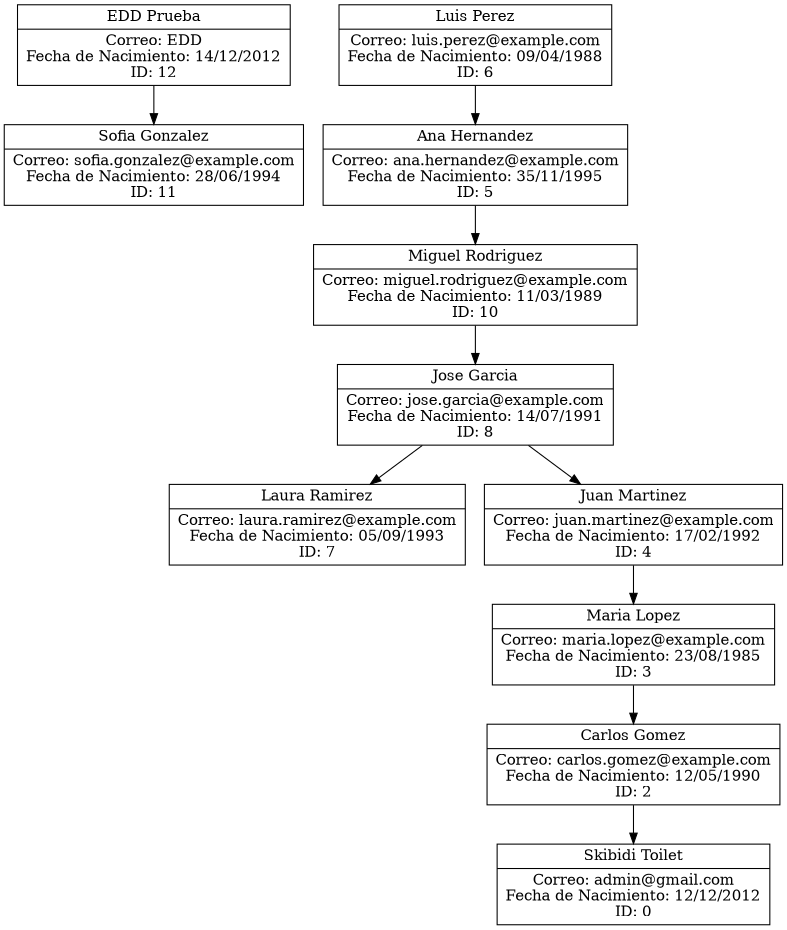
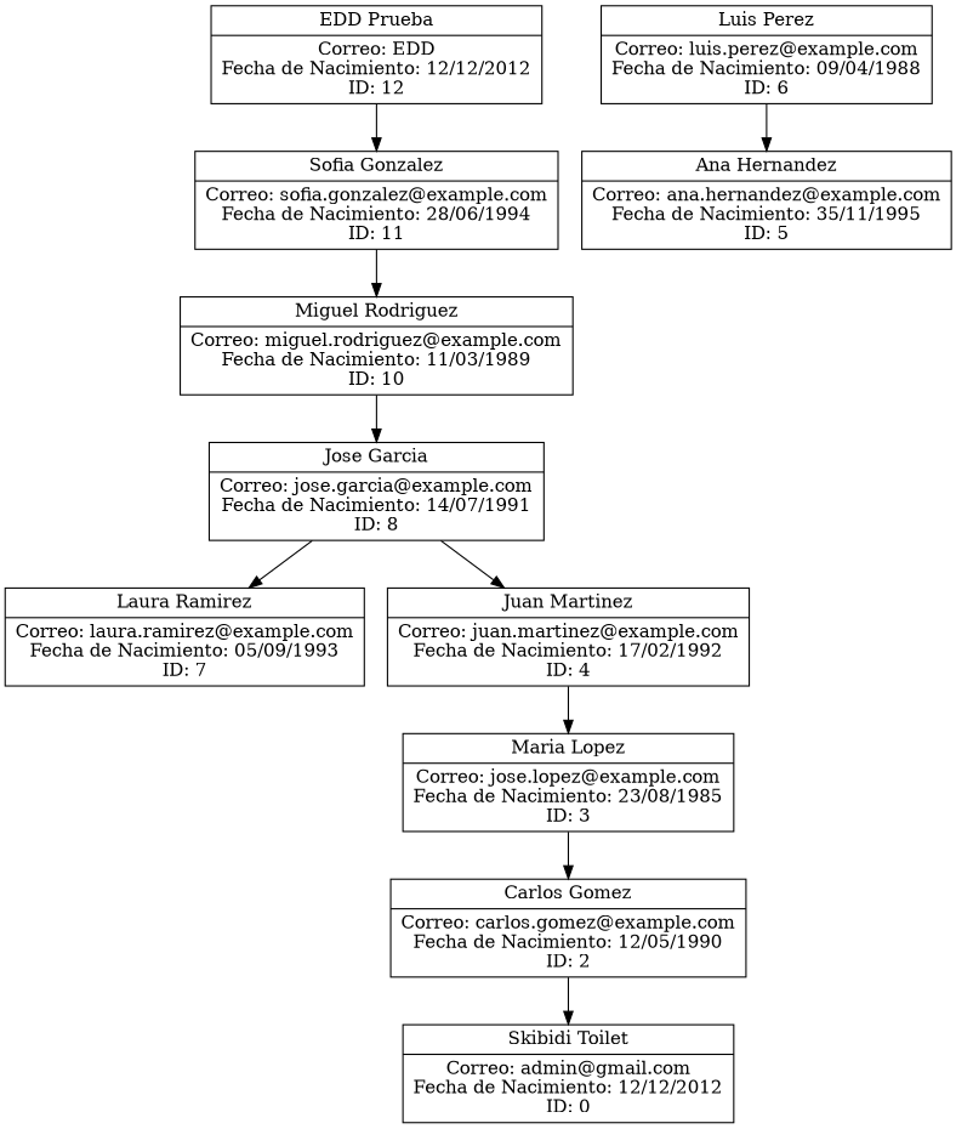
  digraph {
    node [shape=record]
-   n1 [label="{EDD Prueba|Correo: EDD\nFecha de Nacimiento: 14/12/2012\nID: 12}"]
+   n1 [label="{EDD Prueba|Correo: EDD\nFecha de Nacimiento: 12/12/2012\nID: 12}"]
    n2 [label="{Sofia Gonzalez|Correo: sofia.gonzalez@example.com\nFecha de Nacimiento: 28/06/1994\nID: 11}"]
    n3 [label="{Miguel Rodriguez|Correo: miguel.rodriguez@example.com\nFecha de Nacimiento: 11/03/1989\nID: 10}"]
    n4 [label="{Jose Garcia|Correo: jose.garcia@example.com\nFecha de Nacimiento: 14/07/1991\nID: 8}"]
    n5 [label="{Laura Ramirez|Correo: laura.ramirez@example.com\nFecha de Nacimiento: 05/09/1993\nID: 7}"]
    n6 [label="{Juan Martinez|Correo: juan.martinez@example.com\nFecha de Nacimiento: 17/02/1992\nID: 4}"]
    n7 [label="{Luis Perez|Correo: luis.perez@example.com\nFecha de Nacimiento: 09/04/1988\nID: 6}"]
    n8 [label="{Ana Hernandez|Correo: ana.hernandez@example.com\nFecha de Nacimiento: 35/11/1995\nID: 5}"]
-   n9 [label="{Maria Lopez|Correo: maria.lopez@example.com\nFecha de Nacimiento: 23/08/1985\nID: 3}"]
+   n9 [label="{Maria Lopez|Correo: jose.lopez@example.com\nFecha de Nacimiento: 23/08/1985\nID: 3}"]
    n10 [label="{Carlos Gomez|Correo: carlos.gomez@example.com\nFecha de Nacimiento: 12/05/1990\nID: 2}"]
    n11 [label="{Skibidi Toilet|Correo: admin@gmail.com\nFecha de Nacimiento: 12/12/2012\nID: 0}"]
    n1 -> n2
-   n8 -> n3
+   n2 -> n3
    n3 -> n4
    n4 -> n5
    n4 -> n6
    n6 -> n9
    n7 -> n8
    n9 -> n10
    n10 -> n11
  }
